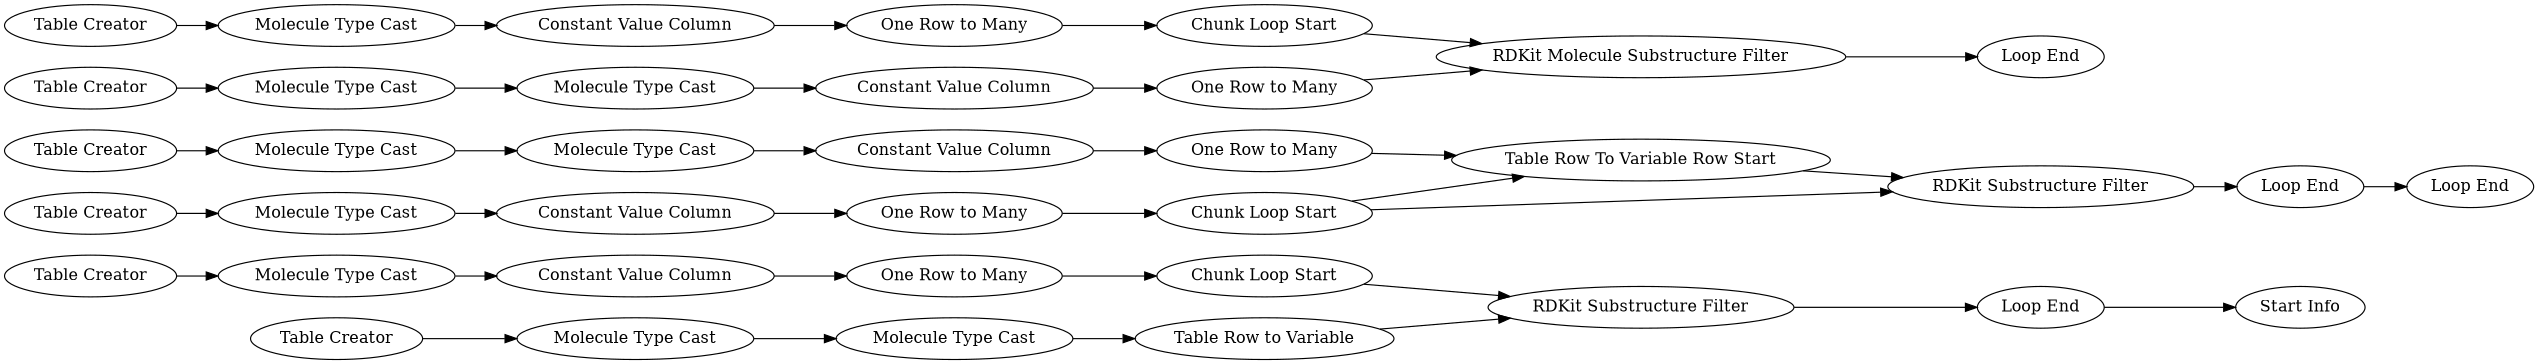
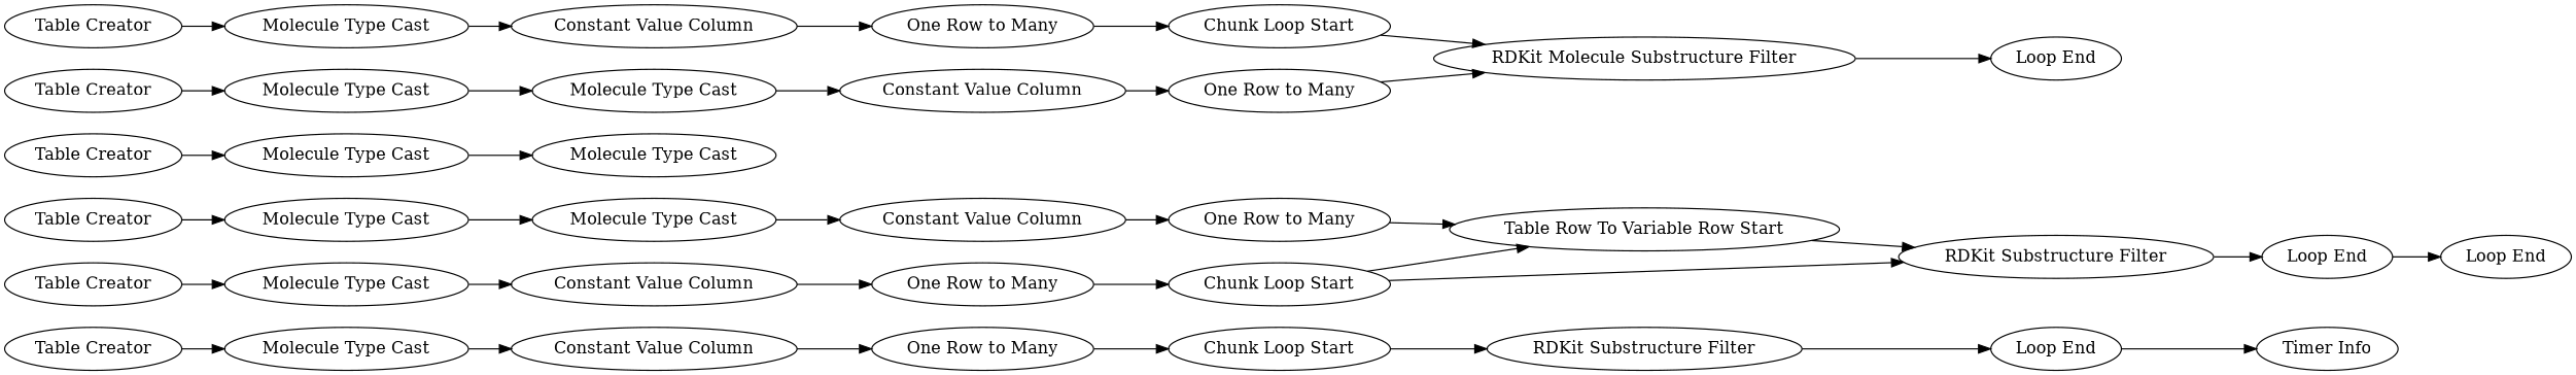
  digraph {
    rankdir=LR
    n1 [label="Table Creator"]
    n2 [label="Molecule Type Cast"]
    n3 [label="Constant Value Column"]
    n4 [label="Table Creator"]
    n5 [label="Molecule Type Cast"]
    n6 [label="Molecule Type Cast"]
    n7 [label="One Row to Many"]
    n8 [label="Constant Value Column"]
    n9 [label="Chunk Loop Start"]
    n10 [label="RDKit Substructure Filter"]
-   n11 [label="Table Row to Variable"]
    n12 [label="Loop End"]
    n13 [label="One Row to Many"]
    n14 [label="Molecule Type Cast"]
    n15 [label="Table Creator"]
    n16 [label="Molecule Type Cast"]
    n17 [label="Table Row To Variable Row Start"]
    n18 [label="RDKit Substructure Filter"]
    n19 [label="Constant Value Column"]
    n20 [label="One Row to Many"]
    n21 [label="Chunk Loop Start"]
    n22 [label="Table Creator"]
    n23 [label="Molecule Type Cast"]
    n24 [label="Loop End"]
    n25 [label="Loop End"]
-   n26 [label="Start Info"]
+   n26 [label="Timer Info"]
    n27 [label="Loop End"]
    n28 [label="Table Creator"]
    n29 [label="Molecule Type Cast"]
    n30 [label="Molecule Type Cast"]
    n31 [label="Constant Value Column"]
    n32 [label="Table Creator"]
    n33 [label="Molecule Type Cast"]
    n34 [label="Constant Value Column"]
    n35 [label="Chunk Loop Start"]
    n36 [label="RDKit Molecule Substructure Filter"]
    n37 [label="One Row to Many"]
    n38 [label="One Row to Many"]
    n1 -> n2
    n2 -> n3
    n3 -> n7
    n4 -> n5
    n5 -> n6
    n6 -> n8
    n7 -> n9
    n8 -> n13
    n9 -> n10
    n10 -> n12
-   n11 -> n10
    n12 -> n26
    n13 -> n17
-   n14 -> n11
    n15 -> n16
    n16 -> n14
    n17 -> n18
    n18 -> n24
    n19 -> n20
    n20 -> n21
    n21 -> n17
    n21 -> n18
    n22 -> n23
    n23 -> n19
    n24 -> n25
    n28 -> n29
    n29 -> n30
    n30 -> n31
    n31 -> n38
    n32 -> n33
    n33 -> n34
    n34 -> n37
    n35 -> n36
    n36 -> n27
    n37 -> n35
    n38 -> n36
  }
